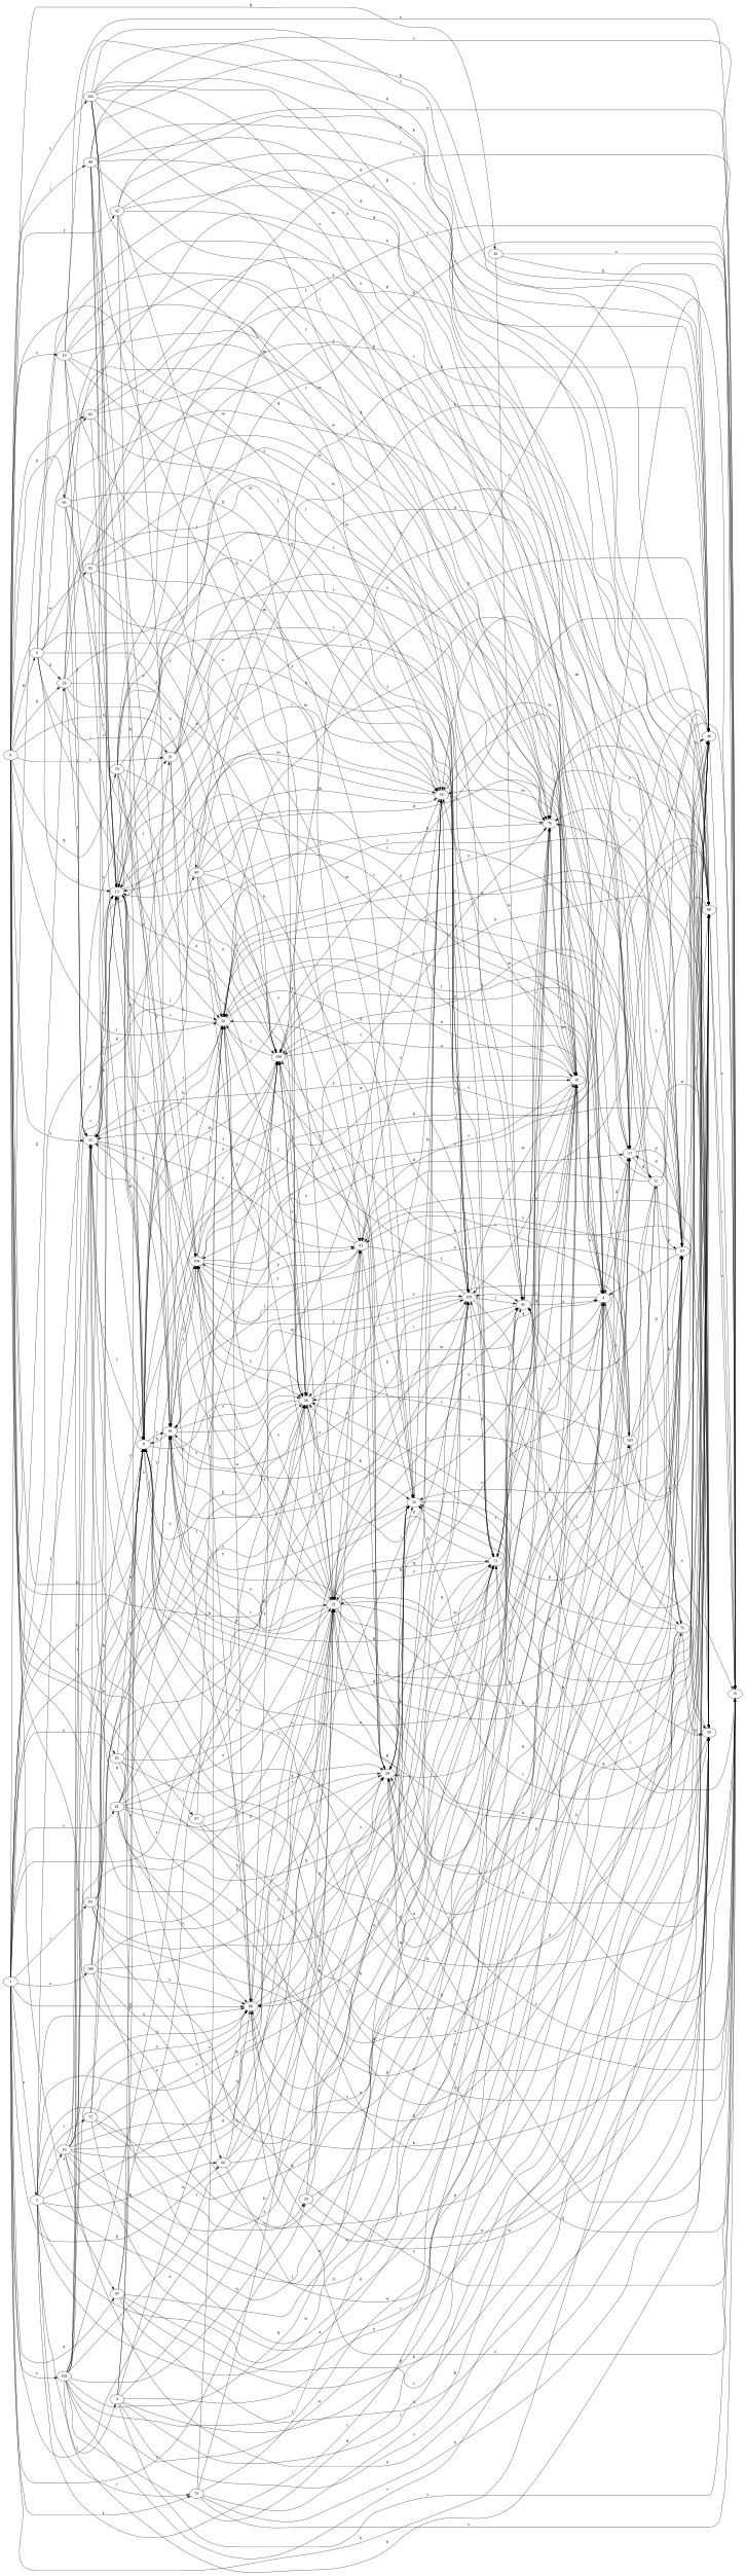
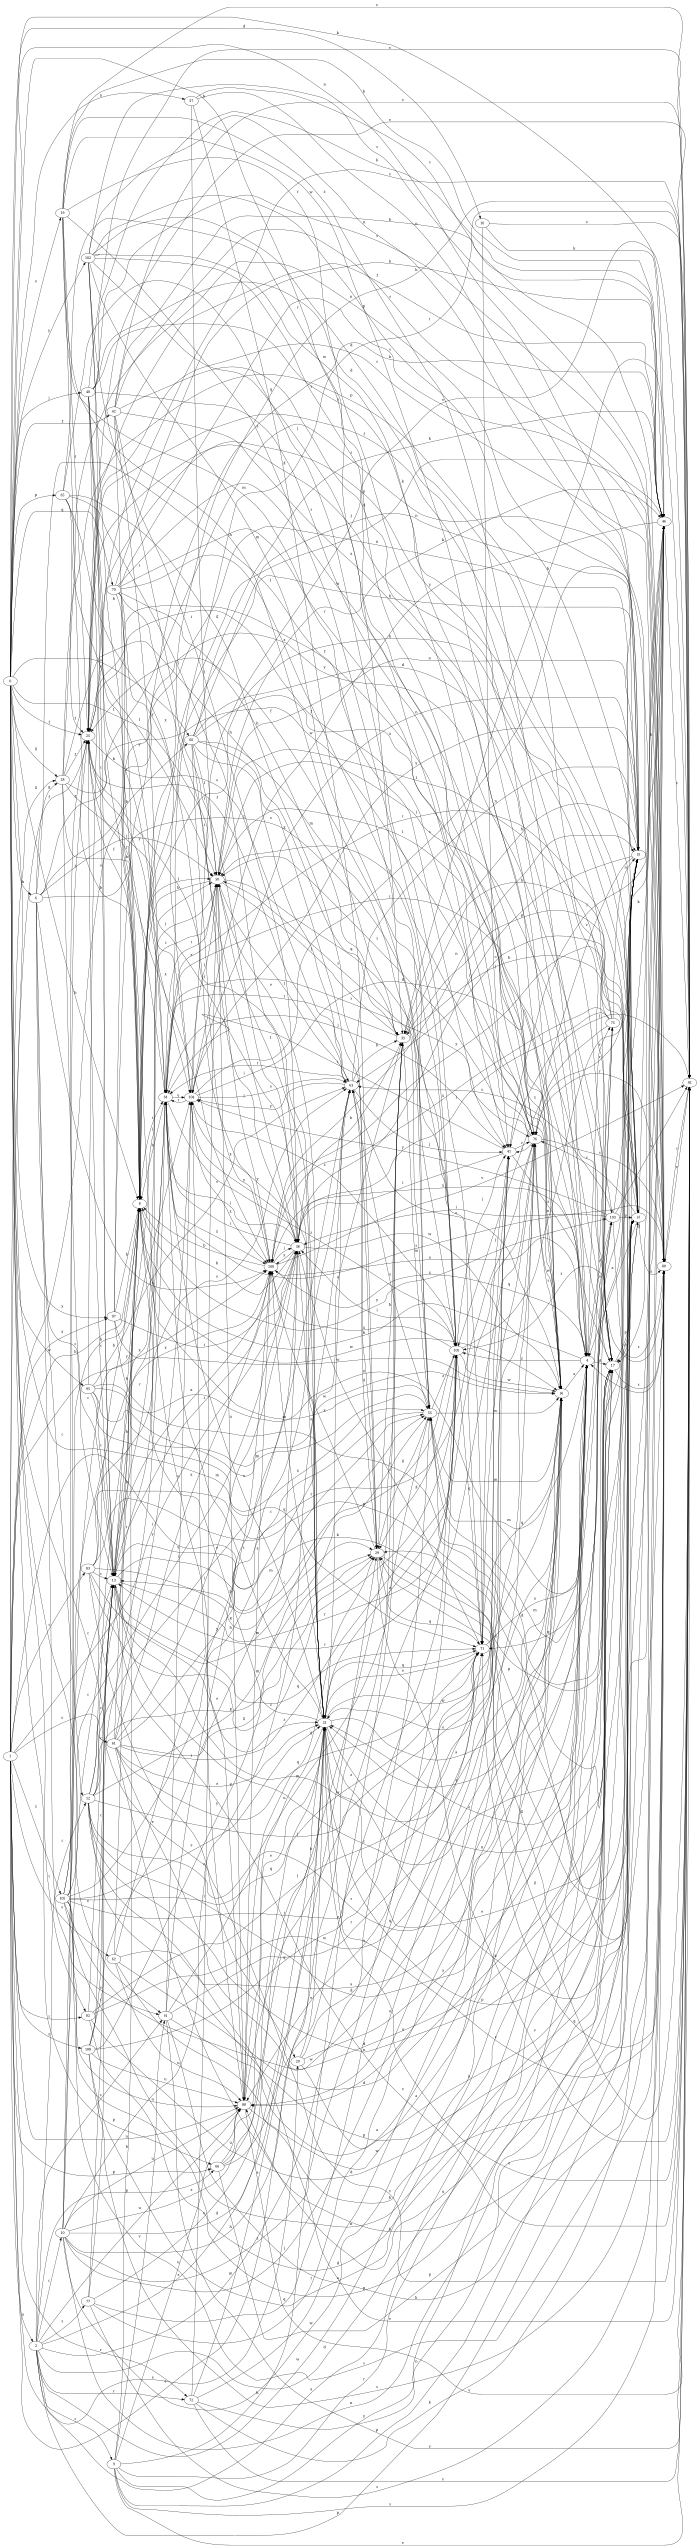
  strict digraph {
    fontname="Noto Serif"
    rankdir=LR
    node [fontname="Noto Serif"]
    edge [fontname="Noto Serif"]
    0
    6
    8
    16
    19
    20
    n7 [label=42]
    25
    28
    33
    40
    46
    50
    55
    57
    59
    60
    65
    66
    70
    82
    91
    95
    97
    102
    100
    12
    103
    109
    13
    41
    80
    96
    84
    92
    4
    76
    21
    71
    38
    17
    67
    63
    104
    29
    88
    1
    2
    61
    62
    72
    83
    105
    108
    9
    10
    77
    75
    0 -> 6 [label=b]
    0 -> 8 [label=b]
    0 -> 16 [label=d]
    0 -> 19 [label=e]
    0 -> 20 [label=e]
    0 -> n7 [label=f]
    0 -> 25 [label=f]
    0 -> 28 [label=g]
    0 -> 33 [label=h]
    0 -> 40 [label=j]
    0 -> 46 [label=k]
    0 -> 50 [label=l]
    0 -> 55 [label=m]
    0 -> 57 [label=n]
    0 -> 59 [label=n]
    0 -> 60 [label=o]
    0 -> 65 [label=p]
    0 -> 66 [label=p]
    0 -> 70 [label=q]
    0 -> 82 [label=t]
    0 -> 91 [label=v]
    0 -> 95 [label=w]
    0 -> 97 [label=x]
    0 -> 102 [label=y]
    6 -> 28 [label=g]
    6 -> 50 [label=l]
    6 -> 91 [label=v]
    6 -> 100 [label=x]
    6 -> 12 [label=c]
    6 -> 103 [label=y]
    6 -> 109 [label=z]
    6 -> 13 [label=c]
    6 -> 41 [label=j]
    6 -> 80 [label=s]
    8 -> 25 [label=f]
    8 -> 46 [label=k]
    8 -> 50 [label=l]
    8 -> 55 [label=m]
    8 -> 103 [label=y]
    8 -> 96 [label=w]
    8 -> 84 [label=t]
    16 -> 46 [label=k]
    16 -> 41 [label=j]
    16 -> 92 [label=v]
    19 -> 8 [label=b]
    19 -> 25 [label=f]
    19 -> 33 [label=h]
    19 -> 46 [label=k]
    19 -> 55 [label=m]
    19 -> 109 [label=z]
    19 -> 96 [label=w]
    19 -> 92 [label=v]
    19 -> 4 [label=a]
    19 -> 76 [label=r]
    20 -> 59 [label=n]
    20 -> 4 [label=a]
    20 -> 21 [label=e]
    20 -> 71 [label=q]
    n7 -> 8 [label=b]
    n7 -> 46 [label=k]
    n7 -> 80 [label=s]
    n7 -> 84 [label=t]
    n7 -> 92 [label=v]
    n7 -> 4 [label=a]
    n7 -> 38 [label=i]
    n7 -> 17 [label=d]
    25 -> 13 [label=c]
    25 -> 80 [label=s]
    25 -> 92 [label=v]
    25 -> 67 [label=p]
    25 -> 63 [label=o]
    25 -> 104 [label=y]
    28 -> 25 [label=f]
    28 -> 33 [label=h]
    28 -> 59 [label=n]
    28 -> 100 [label=x]
    28 -> 13 [label=c]
    28 -> 96 [label=w]
    28 -> 21 [label=e]
    28 -> 67 [label=p]
    33 -> 55 [label=m]
    33 -> 84 [label=t]
    33 -> 67 [label=p]
    40 -> 8 [label=b]
    40 -> 46 [label=k]
    40 -> 13 [label=c]
    40 -> 80 [label=s]
    40 -> 84 [label=t]
    40 -> 92 [label=v]
    40 -> 4 [label=a]
    40 -> 76 [label=r]
    40 -> 17 [label=d]
    40 -> 104 [label=y]
    46 -> 25 [label=f]
    46 -> 41 [label=j]
    46 -> 92 [label=v]
    46 -> 76 [label=r]
    46 -> 17 [label=d]
    46 -> 104 [label=y]
    46 -> 29 [label=g]
    50 -> 8 [label=b]
    50 -> 33 [label=l]
    50 -> 46 [label=k]
    50 -> 59 [label=n]
    50 -> 13 [label=c]
    50 -> 84 [label=t]
    50 -> 21 [label=e]
    50 -> 71 [label=q]
    50 -> 88 [label=u]
    55 -> 109 [label=z]
    55 -> 13 [label=c]
    55 -> 96 [label=w]
    55 -> 17 [label=d]
    55 -> 63 [label=o]
    55 -> 29 [label=g]
    57 -> 50 [label=l]
    57 -> 59 [label=n]
    57 -> 80 [label=s]
    57 -> 29 [label=g]
    59 -> 8 [label=b]
    59 -> 33 [label=h]
    59 -> 55 [label=m]
    59 -> 76 [label=r]
    59 -> 21 [label=e]
    59 -> 38 [label=i]
    59 -> 104 [label=y]
    59 -> 88 [label=u]
    60 -> 46 [label=k]
    60 -> 50 [label=l]
    60 -> 55 [label=m]
    60 -> 59 [label=n]
    60 -> 100 [label=x]
    60 -> 4 [label=a]
    60 -> 38 [label=i]
    60 -> 17 [label=d]
    60 -> 63 [label=o]
    60 -> 29 [label=g]
    65 -> 25 [label=f]
    65 -> 50 [label=l]
    65 -> 100 [label=x]
    65 -> 76 [label=r]
    65 -> 71 [label=q]
    65 -> 38 [label=i]
    65 -> 29 [label=g]
    66 -> 33 [label=h]
    66 -> 109 [label=z]
    66 -> 21 [label=e]
    66 -> 67 [label=p]
    66 -> 88 [label=u]
    70 -> 8 [label=b]
    70 -> 33 [label=h]
    70 -> 46 [label=k]
    70 -> 109 [label=z]
    70 -> 80 [label=s]
    70 -> 96 [label=w]
    70 -> 76 [label=r]
    70 -> 38 [label=i]
    70 -> 104 [label=y]
    70 -> 88 [label=u]
    82 -> 13 [label=c]
    82 -> 41 [label=j]
    82 -> 96 [label=w]
    82 -> 17 [label=d]
    82 -> 67 [label=p]
    91 -> 46 [label=k]
    91 -> 55 [label=m]
    91 -> 100 [label=x]
    91 -> 92 [label=v]
    91 -> 4 [label=a]
    91 -> 76 [label=r]
    91 -> 104 [label=y]
    95 -> 55 [label=m]
    95 -> 59 [label=n]
    95 -> 13 [label=c]
    95 -> 96 [label=w]
    95 -> 92 [label=v]
    95 -> 71 [label=q]
    95 -> 63 [label=o]
    97 -> 8 [label=b]
    97 -> 46 [label=k]
    97 -> 59 [label=n]
    97 -> 80 [label=s]
    97 -> 96 [label=w]
    97 -> 38 [label=i]
    102 -> 8 [label=b]
    102 -> 55 [label=m]
    102 -> 59 [label=n]
    102 -> 13 [label=c]
    102 -> 41 [label=j]
    102 -> 80 [label=s]
    102 -> 96 [label=w]
    102 -> 76 [label=r]
    102 -> 38 [label=i]
    102 -> 17 [label=d]
    102 -> 67 [label=p]
    100 -> 8 [label=b]
    100 -> 50 [label=l]
    100 -> 59 [label=n]
    100 -> 92 [label=v]
    100 -> 4 [label=a]
    100 -> 38 [label=i]
    12 -> 8 [label=b]
    12 -> 50 [label=l]
    12 -> 55 [label=m]
    12 -> 59 [label=n]
    12 -> 13 [label=c]
    12 -> 41 [label=j]
    12 -> 92 [label=v]
-   17 -> 12 [label=d]
+   12 -> 17 [label=d]
    12 -> 67 [label=p]
    12 -> 63 [label=o]
    12 -> 29 [label=g]
    12 -> 75 [label=r]
    103 -> 46 [label=k]
    103 -> 13 [label=c]
    103 -> 80 [label=s]
    103 -> 92 [label=v]
    103 -> 4 [label=a]
    103 -> 38 [label=i]
    103 -> 67 [label=p]
    103 -> 63 [label=o]
    103 -> 104 [label=y]
    109 -> 25 [label=f]
    109 -> 50 [label=l]
    109 -> 59 [label=n]
    109 -> 100 [label=x]
    109 -> 13 [label=c]
    109 -> 41 [label=j]
    109 -> 96 [label=w]
    109 -> 71 [label=q]
    109 -> 38 [label=i]
    109 -> 29 [label=g]
    13 -> 8 [label=b]
    13 -> 50 [label=l]
    13 -> 55 [label=m]
    13 -> 100 [label=x]
    13 -> 96 [label=w]
    13 -> 92 [label=v]
    13 -> 76 [label=r]
    13 -> 21 [label=e]
    13 -> 71 [label=q]
    13 -> 38 [label=i]
    41 -> 84 [label=t]
    41 -> 4 [label=a]
    41 -> 76 [label=r]
    41 -> 38 [label=i]
    80 -> 109 [label=z]
    80 -> 92 [label=v]
    80 -> 4 [label=a]
    80 -> 76 [label=r]
    80 -> 71 [label=q]
    96 -> 25 [label=f]
    96 -> 50 [label=l]
    96 -> 55 [label=m]
    96 -> 4 [label=a]
    96 -> 76 [label=r]
    96 -> 21 [label=e]
    96 -> 71 [label=q]
    96 -> 63 [label=o]
    96 -> 88 [label=u]
    84 -> 8 [label=b]
    84 -> 25 [label=f]
    84 -> 100 [label=x]
    84 -> 109 [label=z]
    84 -> 13 [label=c]
    84 -> 41 [label=j]
    84 -> 80 [label=s]
    84 -> 76 [label=r]
    84 -> 21 [label=e]
    84 -> 38 [label=i]
    84 -> 104 [label=y]
    92 -> 8 [label=b]
    92 -> 33 [label=h]
    92 -> 41 [label=j]
    92 -> 80 [label=s]
    92 -> 84 [label=t]
    92 -> 21 [label=e]
    92 -> 29 [label=g]
    4 -> 8 [label=b]
    4 -> 50 [label=l]
    4 -> 55 [label=m]
    4 -> 100 [label=x]
    4 -> 103 [label=y]
    4 -> 109 [label=z]
    4 -> 21 [label=e]
    4 -> 17 [label=d]
    4 -> 75 [label=r]
    76 -> 25 [label=f]
    76 -> 50 [label=l]
    76 -> 13 [label=c]
    76 -> 41 [label=j]
    76 -> 80 [label=s]
    76 -> 96 [label=w]
    76 -> 71 [label=q]
    76 -> 88 [label=u]
    21 -> 8 [label=b]
    21 -> 25 [label=f]
    21 -> 46 [label=k]
    21 -> 50 [label=l]
    21 -> 59 [label=n]
    21 -> 100 [label=x]
    21 -> 109 [label=z]
    21 -> 80 [label=s]
    21 -> 96 [label=w]
    21 -> 84 [label=t]
    21 -> 4 [label=a]
    21 -> 71 [label=q]
    21 -> 67 [label=p]
    21 -> 63 [label=o]
    21 -> 104 [label=y]
    21 -> 88 [label=u]
    71 -> 41 [label=j]
    71 -> 4 [label=a]
    71 -> 21 [label=e]
    71 -> 38 [label=i]
    71 -> 88 [label=u]
    38 -> 8 [label=b]
    38 -> 33 [label=h]
    38 -> 100 [label=x]
    38 -> 96 [label=w]
    38 -> 84 [label=t]
    38 -> 21 [label=e]
    38 -> 104 [label=y]
    17 -> 50 [label=l]
    17 -> 100 [label=x]
    17 -> 80 [label=s]
    17 -> 84 [label=t]
    17 -> 21 [label=e]
    17 -> 67 [label=p]
    17 -> 29 [label=g]
    67 -> 8 [label=b]
    67 -> 25 [label=f]
    67 -> 33 [label=h]
    67 -> 46 [label=k]
    67 -> 100 [label=x]
    67 -> 80 [label=s]
    67 -> 84 [label=t]
    67 -> 4 [label=a]
    67 -> 76 [label=r]
    67 -> 17 [label=d]
    67 -> 63 [label=o]
    63 -> 25 [label=f]
    63 -> 33 [label=h]
    63 -> 50 [label=l]
    63 -> 59 [label=n]
    63 -> 41 [label=j]
    63 -> 84 [label=t]
    63 -> 104 [label=y]
    63 -> 29 [label=g]
    104 -> 50 [label=l]
    104 -> 59 [label=n]
    104 -> 100 [label=x]
    104 -> 109 [label=z]
    104 -> 80 [label=s]
    104 -> 84 [label=t]
    104 -> 92 [label=v]
    104 -> 17 [label=d]
    104 -> 63 [label=o]
    29 -> 33 [label=h]
    29 -> 100 [label=x]
    29 -> 92 [label=v]
    29 -> 71 [label=q]
    29 -> 67 [label=p]
    88 -> 100 [label=x]
    88 -> 109 [label=z]
    88 -> 92 [label=v]
    88 -> 4 [label=a]
    88 -> 104 [label=y]
    88 -> 29 [label=g]
    1 -> 8 [label=b]
    1 -> 20 [label=e]
    1 -> 25 [label=f]
    1 -> 28 [label=g]
    1 -> 46 [label=k]
    1 -> 60 [label=o]
    1 -> 66 [label=p]
    1 -> 82 [label=t]
    1 -> 97 [label=x]
    1 -> 100 [label=x]
    1 -> 21 [label=e]
    1 -> 38 [label=i]
    1 -> 88 [label=u]
    1 -> 2 [label=a]
    1 -> 61 [label=o]
    1 -> 62 [label=o]
    1 -> 72 [label=r]
    1 -> 83 [label=t]
    1 -> 105 [label=z]
    1 -> 108 [label=z]
    2 -> 55 [label=m]
    2 -> 66 [label=p]
    2 -> 91 [label=v]
    2 -> 12 [label=c]
    2 -> 96 [label=w]
    2 -> 4 [label=a]
    2 -> 21 [label=e]
    2 -> 17 [label=d]
    2 -> 67 [label=p]
    2 -> 88 [label=u]
    2 -> 72 [label=r]
    2 -> 9 [label=c]
    2 -> 10 [label=c]
    2 -> 77 [label=s]
    61 -> 8 [label=b]
    61 -> 46 [label=k]
    61 -> 100 [label=x]
    61 -> 109 [label=z]
    61 -> 21 [label=e]
    61 -> 71 [label=q]
    61 -> 38 [label=i]
    61 -> 17 [label=d]
    61 -> 63 [label=o]
    61 -> 104 [label=y]
    61 -> 29 [label=g]
    62 -> 8 [label=b]
    62 -> 46 [label=k]
    62 -> 4 [label=a]
    62 -> 38 [label=i]
    62 -> 17 [label=d]
    62 -> 88 [label=u]
    72 -> 46 [label=k]
    72 -> 50 [label=r]
    72 -> 59 [label=n]
    72 -> 96 [label=w]
    72 -> 92 [label=v]
    72 -> 21 [label=e]
    83 -> 55 [label=m]
    83 -> 109 [label=z]
    83 -> 13 [label=c]
    83 -> 92 [label=v]
    83 -> 76 [label=r]
    83 -> 67 [label=p]
    83 -> 63 [label=o]
    83 -> 29 [label=g]
    105 -> 8 [label=b]
    105 -> 25 [label=f]
    105 -> 33 [label=h]
    105 -> 59 [label=n]
    105 -> 100 [label=x]
    105 -> 13 [label=c]
    105 -> 41 [label=j]
    105 -> 80 [label=s]
    105 -> 96 [label=w]
    105 -> 21 [label=e]
    105 -> 71 [label=q]
    105 -> 38 [label=i]
    105 -> 17 [label=d]
    105 -> 88 [label=u]
    108 -> 13 [label=c]
    108 -> 80 [label=s]
    108 -> 84 [label=t]
    108 -> 4 [label=a]
    108 -> 71 [label=q]
    108 -> 38 [label=i]
    108 -> 29 [label=g]
    108 -> 88 [label=u]
    9 -> 8 [label=b]
    9 -> 33 [label=h]
    9 -> 91 [label=v]
    9 -> 103 [label=y]
    9 -> 80 [label=s]
    9 -> 92 [label=v]
    9 -> 67 [label=p]
    9 -> 88 [label=u]
    9 -> 75 [label=r]
    10 -> 25 [label=f]
    10 -> 33 [label=h]
    10 -> 59 [label=n]
    10 -> 109 [label=z]
    10 -> 13 [label=c]
    10 -> 41 [label=j]
    10 -> 96 [label=w]
    10 -> 21 [label=e]
    10 -> 63 [label=o]
    10 -> 104 [label=y]
    10 -> 29 [label=g]
    10 -> 88 [label=u]
    77 -> 13 [label=c]
    77 -> 80 [label=s]
    77 -> 84 [label=t]
    77 -> 76 [label=r]
    77 -> 21 [label=e]
    77 -> 71 [label=q]
    75 -> 25 [label=f]
    75 -> 33 [label=h]
    75 -> 50 [label=l]
    75 -> 59 [label=n]
    75 -> 100 [label=x]
    75 -> 109 [label=z]
    75 -> 71 [label=q]
    75 -> 38 [label=i]
  }
